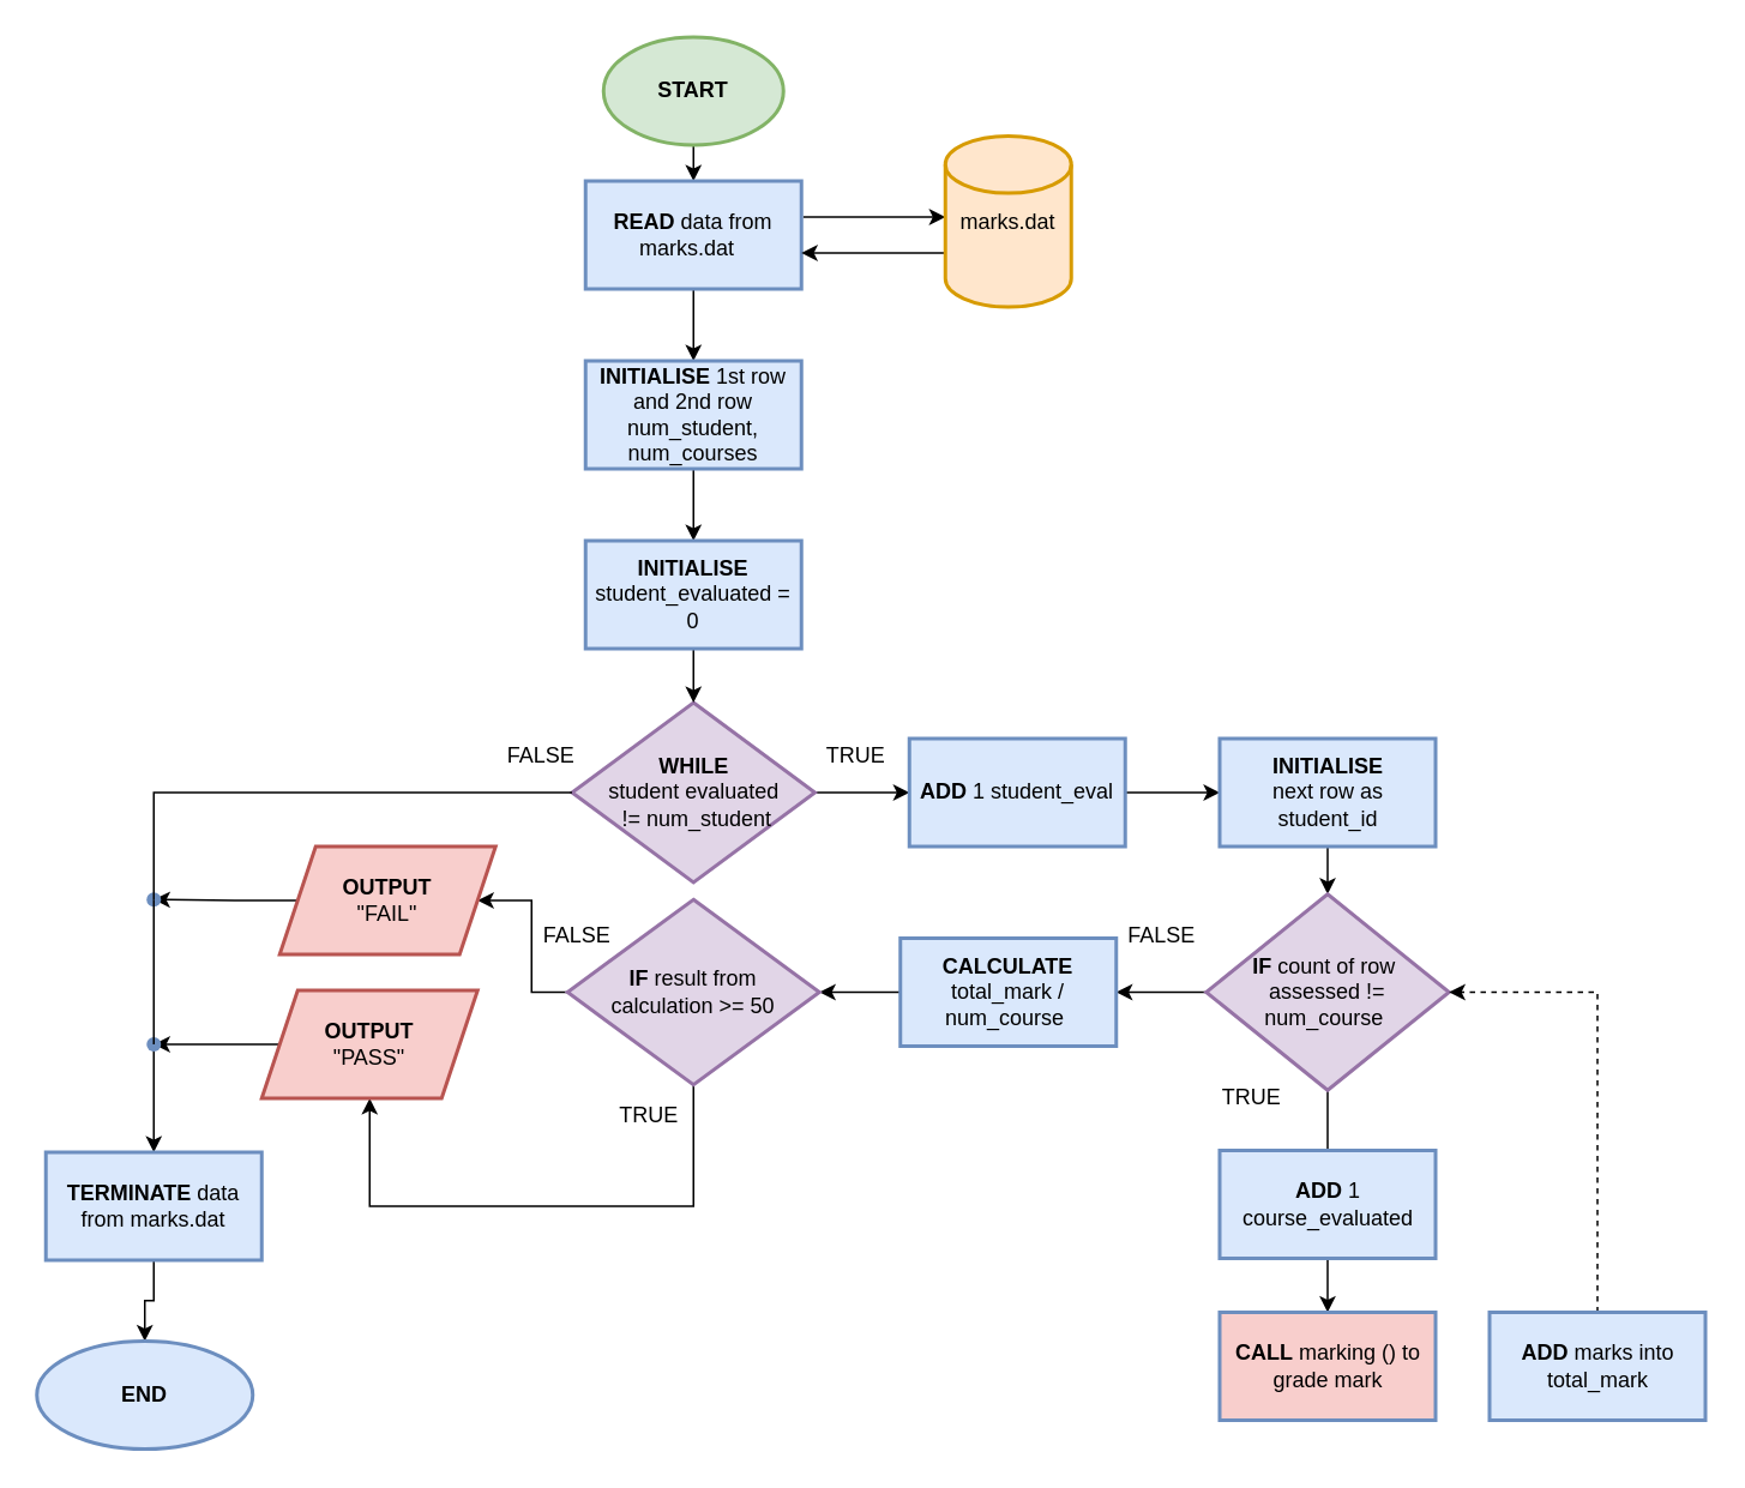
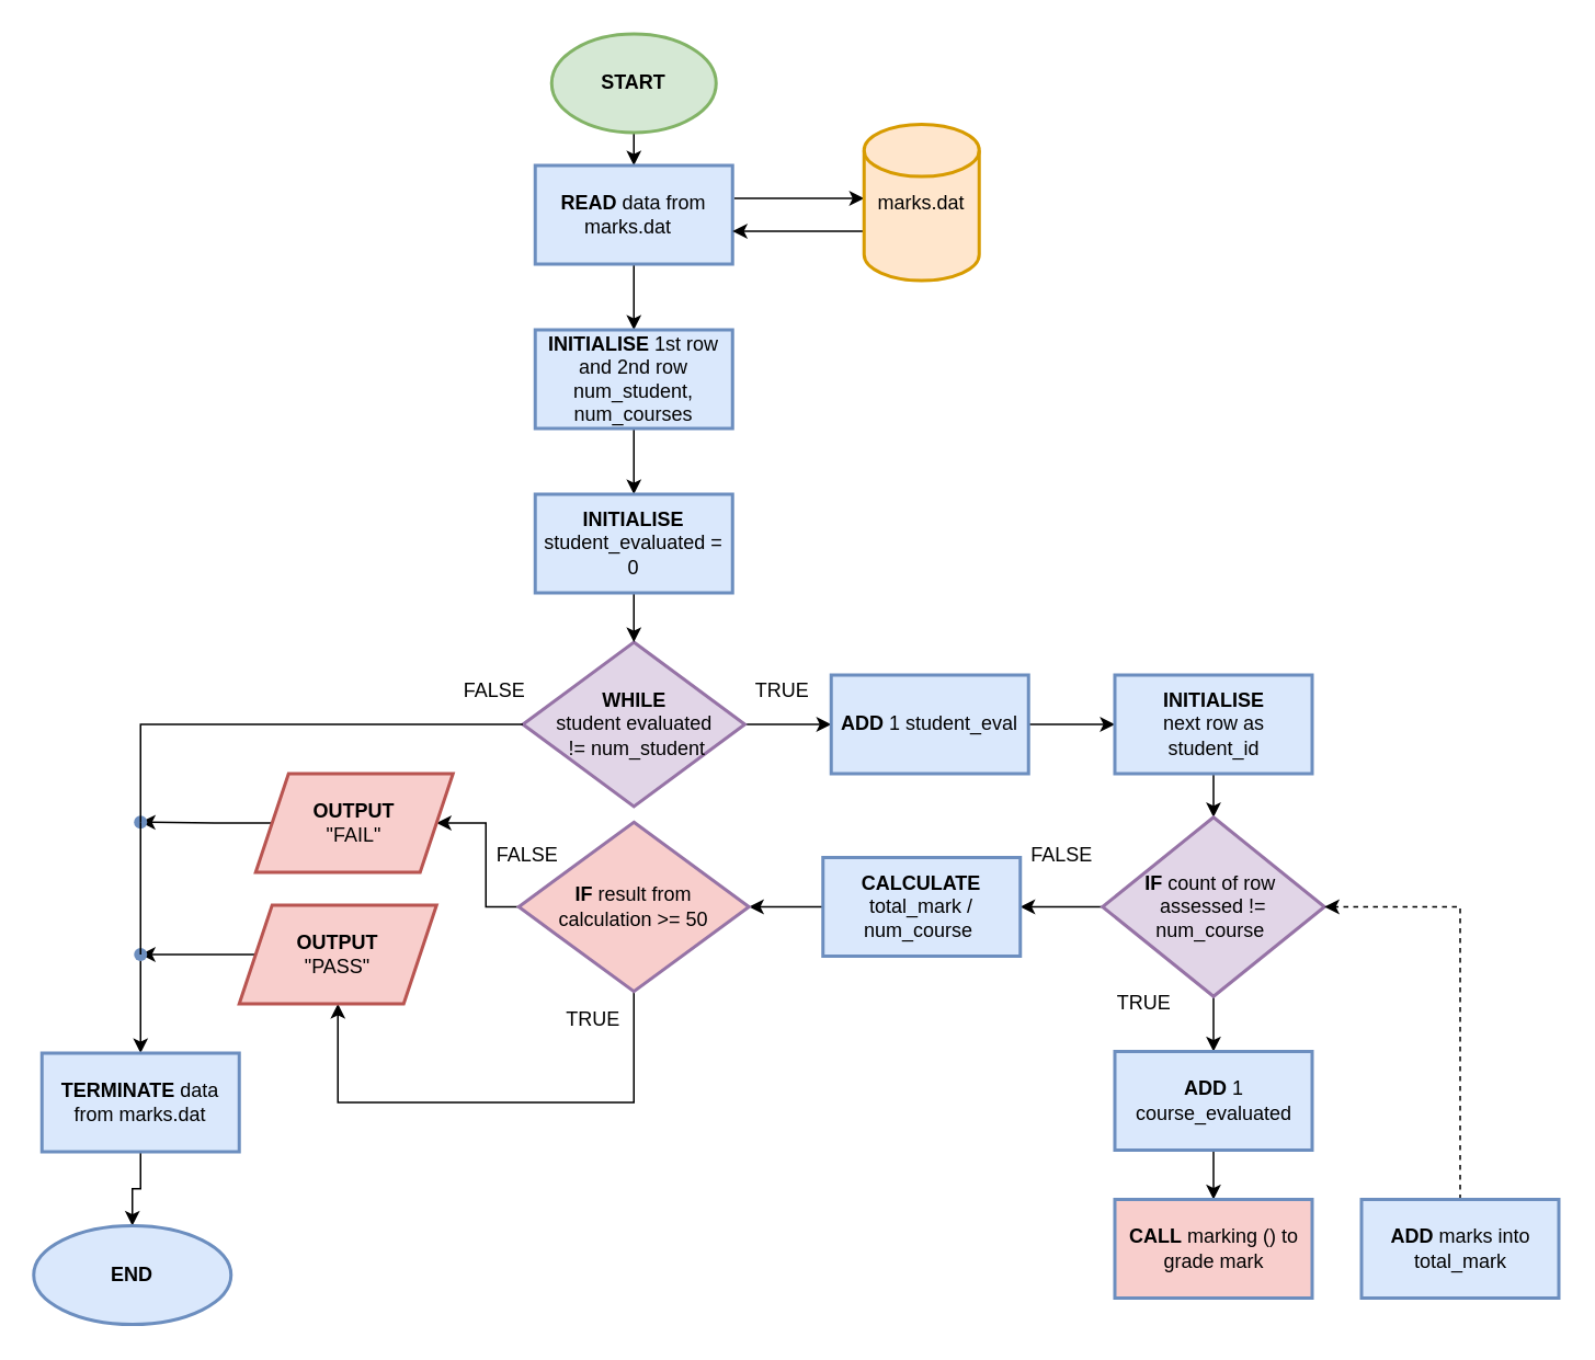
  <mxCell id="0" />
  <mxCell id="1" parent="0" />
  <mxCell id="2" value="" style="edgeStyle=orthogonalEdgeStyle;orthogonalLoop=1;jettySize=auto;html=1;" parent="1" source="3" target="6" edge="1"><mxGeometry relative="1" as="geometry" /></mxCell>
  <mxCell id="3" value="&lt;b&gt;START&lt;/b&gt;" style="strokeWidth=2;html=1;shape=mxgraph.flowchart.start_1;whiteSpace=wrap;fillColor=#d5e8d4;strokeColor=#82b366;" parent="1" vertex="1"><mxGeometry x="335" width="100" height="60" as="geometry" y="20" /></mxCell>
  <mxCell id="4" value="" style="edgeStyle=orthogonalEdgeStyle;orthogonalLoop=1;jettySize=auto;html=1;" parent="1" edge="1"><mxGeometry relative="1" as="geometry"><mxPoint x="446" y="120" as="sourcePoint" /><Array as="points"><mxPoint x="446" y="120" /></Array><mxPoint x="525" y="120" as="targetPoint" /></mxGeometry></mxCell>
  <mxCell id="5" value="" style="edgeStyle=orthogonalEdgeStyle;orthogonalLoop=1;jettySize=auto;html=1;" parent="1" source="6" target="10" edge="1"><mxGeometry relative="1" as="geometry" /></mxCell>
  <mxCell id="6" value="&lt;b&gt;READ&lt;/b&gt; data from marks.dat &amp;nbsp;" style="whiteSpace=wrap;html=1;strokeWidth=2;fillColor=#dae8fc;strokeColor=#6c8ebf;" parent="1" vertex="1"><mxGeometry x="325" y="100" width="120" height="60" as="geometry" /></mxCell>
  <mxCell id="7" value="" style="edgeStyle=orthogonalEdgeStyle;orthogonalLoop=1;jettySize=auto;html=1;" parent="1" edge="1"><mxGeometry relative="1" as="geometry"><mxPoint x="525" y="140" as="sourcePoint" /><mxPoint x="445" y="140" as="targetPoint" /><Array as="points"><mxPoint x="445" y="140" /></Array></mxGeometry></mxCell>
  <mxCell id="8" value="" style="edgeStyle=orthogonalEdgeStyle;orthogonalLoop=1;jettySize=auto;html=1;exitX=1;exitY=0.5;exitDx=0;exitDy=0;" parent="1" source="17" target="12" edge="1"><mxGeometry relative="1" as="geometry" /></mxCell>
  <mxCell id="9" value="" style="edgeStyle=orthogonalEdgeStyle;rounded=0;orthogonalLoop=1;jettySize=auto;html=1;" edge="1" parent="1" source="10" target="49"><mxGeometry relative="1" as="geometry" /></mxCell>
  <mxCell id="10" value="&lt;b&gt;INITIALISE&lt;/b&gt;&amp;nbsp;1st row and 2nd row num_student,&lt;br&gt;num_courses" style="whiteSpace=wrap;html=1;strokeWidth=2;fillColor=#dae8fc;strokeColor=#6c8ebf;" parent="1" vertex="1"><mxGeometry x="325" y="200" width="120" height="60" as="geometry" /></mxCell>
  <mxCell id="11" value="" style="edgeStyle=orthogonalEdgeStyle;rounded=0;orthogonalLoop=1;jettySize=auto;html=1;" edge="1" parent="1" source="12" target="24"><mxGeometry relative="1" as="geometry" /></mxCell>
  <mxCell id="12" value="&lt;b&gt;INITIALISE&lt;/b&gt;&lt;br&gt;next row as student_id" style="whiteSpace=wrap;html=1;strokeWidth=2;fillColor=#dae8fc;strokeColor=#6c8ebf;" parent="1" vertex="1"><mxGeometry x="677.5" y="410" width="120" height="60" as="geometry" /></mxCell>
  <mxCell id="13" value="marks.dat" style="strokeWidth=2;html=1;shape=mxgraph.flowchart.database;whiteSpace=wrap;fillColor=#ffe6cc;strokeColor=#d79b00;" parent="1" vertex="1"><mxGeometry x="525" y="75" width="70" height="95" as="geometry" /></mxCell>
  <mxCell id="14" value="" style="edgeStyle=orthogonalEdgeStyle;rounded=0;orthogonalLoop=1;jettySize=auto;html=1;" edge="1" parent="1" source="16" target="17"><mxGeometry relative="1" as="geometry" /></mxCell>
  <mxCell id="15" value="" style="edgeStyle=orthogonalEdgeStyle;rounded=0;orthogonalLoop=1;jettySize=auto;html=1;startArrow=none;" edge="1" parent="1" source="43" target="20"><mxGeometry relative="1" as="geometry" /></mxCell>
  <mxCell id="16" value="&lt;b&gt;WHILE&lt;/b&gt;&lt;br&gt;student evaluated&lt;br&gt;&amp;nbsp;!= num_student" style="rhombus;whiteSpace=wrap;html=1;strokeColor=#9673a6;strokeWidth=2;fillColor=#e1d5e7;" vertex="1" parent="1"><mxGeometry x="317.5" y="390" width="135" height="100" as="geometry" /></mxCell>
  <mxCell id="17" value="&lt;b&gt;ADD&lt;/b&gt; 1 student_eval" style="whiteSpace=wrap;html=1;strokeColor=#6c8ebf;strokeWidth=2;fillColor=#dae8fc;" vertex="1" parent="1"><mxGeometry x="505" y="410" width="120" height="60" as="geometry" /></mxCell>
  <mxCell id="18" value="TRUE" style="text;html=1;align=center;verticalAlign=middle;resizable=0;points=[];autosize=1;strokeColor=none;fillColor=none;" vertex="1" parent="1"><mxGeometry x="450" y="410" width="50" height="20" as="geometry" /></mxCell>
  <mxCell id="19" value="" style="edgeStyle=orthogonalEdgeStyle;rounded=0;orthogonalLoop=1;jettySize=auto;html=1;" edge="1" parent="1" source="20" target="40"><mxGeometry relative="1" as="geometry" /></mxCell>
  <mxCell id="20" value="&lt;b&gt;TERMINATE&lt;/b&gt; data from marks.dat" style="whiteSpace=wrap;html=1;strokeColor=#6c8ebf;strokeWidth=2;fillColor=#dae8fc;" vertex="1" parent="1"><mxGeometry x="25" y="640" width="120" height="60" as="geometry" /></mxCell>
  <mxCell id="21" value="FALSE" style="text;html=1;align=center;verticalAlign=middle;resizable=0;points=[];autosize=1;strokeColor=none;fillColor=none;" vertex="1" parent="1"><mxGeometry x="275" y="410" width="50" height="20" as="geometry" /></mxCell>
- <mxCell id="22" value="" style="edgeStyle=orthogonalEdgeStyle;rounded=0;orthogonalLoop=1;jettySize=auto;html=1;endArrow=none;" edge="1" parent="1" source="24" target="26"><mxGeometry relative="1" as="geometry" /></mxCell>
+ <mxCell id="22" value="" style="edgeStyle=orthogonalEdgeStyle;rounded=0;orthogonalLoop=1;jettySize=auto;html=1;" edge="1" parent="1" source="24" target="26"><mxGeometry relative="1" as="geometry" /></mxCell>
  <mxCell id="23" value="" style="edgeStyle=orthogonalEdgeStyle;rounded=0;orthogonalLoop=1;jettySize=auto;html=1;" edge="1" parent="1" source="24" target="32"><mxGeometry relative="1" as="geometry" /></mxCell>
  <mxCell id="24" value="&lt;b&gt;IF&lt;/b&gt; count of row&amp;nbsp;&lt;br&gt;assessed != &lt;br&gt;num_course&amp;nbsp;" style="rhombus;whiteSpace=wrap;html=1;strokeColor=#9673a6;strokeWidth=2;fillColor=#e1d5e7;" vertex="1" parent="1"><mxGeometry x="670" y="496.5" width="135" height="109" as="geometry" /></mxCell>
  <mxCell id="25" value="" style="edgeStyle=orthogonalEdgeStyle;rounded=0;orthogonalLoop=1;jettySize=auto;html=1;" edge="1" parent="1" source="26" target="28"><mxGeometry relative="1" as="geometry" /></mxCell>
  <mxCell id="26" value="&lt;b&gt;ADD&lt;/b&gt; 1 course_evaluated" style="whiteSpace=wrap;html=1;strokeColor=#6c8ebf;strokeWidth=2;fillColor=#dae8fc;" vertex="1" parent="1"><mxGeometry x="677.5" y="639" width="120" height="60" as="geometry" /></mxCell>
  <mxCell id="27" value="TRUE" style="text;html=1;align=center;verticalAlign=middle;resizable=0;points=[];autosize=1;strokeColor=none;fillColor=none;" vertex="1" parent="1"><mxGeometry x="670" y="600" width="50" height="20" as="geometry" /></mxCell>
  <mxCell id="28" value="&lt;b&gt;CALL&lt;/b&gt; marking () to grade mark" style="whiteSpace=wrap;html=1;strokeColor=#6c8ebf;strokeWidth=2;fillColor=#f8cecc;" vertex="1" parent="1"><mxGeometry x="677.5" y="729" width="120" height="60" as="geometry" /></mxCell>
  <mxCell id="29" value="" style="edgeStyle=orthogonalEdgeStyle;rounded=0;orthogonalLoop=1;jettySize=auto;html=1;entryX=1;entryY=0.5;entryDx=0;entryDy=0;dashed=1;" edge="1" parent="1" source="30" target="24"><mxGeometry relative="1" as="geometry"><mxPoint x="807.5" y="570" as="targetPoint" /><Array as="points"><mxPoint x="888" y="551" /></Array></mxGeometry></mxCell>
  <mxCell id="30" value="&lt;b&gt;ADD&lt;/b&gt; marks into total_mark" style="whiteSpace=wrap;html=1;strokeColor=#6c8ebf;strokeWidth=2;fillColor=#dae8fc;" vertex="1" parent="1"><mxGeometry x="827.5" y="729" width="120" height="60" as="geometry" /></mxCell>
  <mxCell id="31" value="" style="edgeStyle=orthogonalEdgeStyle;rounded=0;orthogonalLoop=1;jettySize=auto;html=1;" edge="1" parent="1" source="32" target="35"><mxGeometry relative="1" as="geometry" /></mxCell>
  <mxCell id="32" value="&lt;b&gt;CALCULATE&lt;/b&gt; total_mark / num_course&amp;nbsp;" style="whiteSpace=wrap;html=1;strokeColor=#6c8ebf;strokeWidth=2;fillColor=#dae8fc;" vertex="1" parent="1"><mxGeometry x="500" y="521" width="120" height="60" as="geometry" /></mxCell>
  <mxCell id="33" value="" style="edgeStyle=orthogonalEdgeStyle;rounded=0;orthogonalLoop=1;jettySize=auto;html=1;exitX=0.5;exitY=1;exitDx=0;exitDy=0;" edge="1" parent="1" source="35" target="37"><mxGeometry relative="1" as="geometry"><Array as="points"><mxPoint x="385" y="670" /><mxPoint x="205" y="670" /></Array></mxGeometry></mxCell>
  <mxCell id="34" value="" style="edgeStyle=orthogonalEdgeStyle;rounded=0;orthogonalLoop=1;jettySize=auto;html=1;" edge="1" parent="1" source="35" target="39"><mxGeometry relative="1" as="geometry" /></mxCell>
- <mxCell id="35" value="&lt;b&gt;IF&lt;/b&gt; result from &lt;br&gt;calculation &amp;gt;= 50" style="rhombus;whiteSpace=wrap;html=1;strokeColor=#9673a6;strokeWidth=2;fillColor=#e1d5e7;" vertex="1" parent="1"><mxGeometry x="315" y="499.5" width="140" height="103" as="geometry" /></mxCell>
+ <mxCell id="35" value="&lt;b&gt;IF&lt;/b&gt; result from &lt;br&gt;calculation &amp;gt;= 50" style="rhombus;whiteSpace=wrap;html=1;strokeColor=#9673a6;strokeWidth=2;fillColor=#f8cecc;" vertex="1" parent="1"><mxGeometry x="315" y="499.5" width="140" height="103" as="geometry" /></mxCell>
  <mxCell id="36" value="" style="edgeStyle=orthogonalEdgeStyle;rounded=0;orthogonalLoop=1;jettySize=auto;html=1;" edge="1" parent="1" source="37" target="43"><mxGeometry relative="1" as="geometry" /></mxCell>
  <mxCell id="37" value="&lt;b&gt;OUTPUT&lt;/b&gt;&lt;br&gt;&quot;PASS&quot;" style="shape=parallelogram;perimeter=parallelogramPerimeter;whiteSpace=wrap;html=1;fixedSize=1;strokeColor=#b85450;strokeWidth=2;fillColor=#f8cecc;" vertex="1" parent="1"><mxGeometry x="145" y="550" width="120" height="60" as="geometry" /></mxCell>
  <mxCell id="38" value="" style="edgeStyle=orthogonalEdgeStyle;rounded=0;orthogonalLoop=1;jettySize=auto;html=1;" edge="1" parent="1" source="39" target="41"><mxGeometry relative="1" as="geometry" /></mxCell>
  <mxCell id="39" value="&lt;b&gt;OUTPUT&lt;br&gt;&lt;/b&gt;&quot;FAIL&quot;" style="shape=parallelogram;perimeter=parallelogramPerimeter;whiteSpace=wrap;html=1;fixedSize=1;strokeColor=#b85450;strokeWidth=2;fillColor=#f8cecc;" vertex="1" parent="1"><mxGeometry x="155" y="470" width="120" height="60" as="geometry" /></mxCell>
  <mxCell id="40" value="&lt;b&gt;END&lt;/b&gt;" style="ellipse;whiteSpace=wrap;html=1;strokeColor=#6c8ebf;strokeWidth=2;fillColor=#dae8fc;" vertex="1" parent="1"><mxGeometry x="20" y="745" width="120" height="60" as="geometry" /></mxCell>
  <mxCell id="41" value="" style="shape=waypoint;size=6;pointerEvents=1;points=[];fillColor=#dae8fc;resizable=0;rotatable=0;perimeter=centerPerimeter;snapToPoint=1;strokeColor=#6c8ebf;strokeWidth=2;" vertex="1" parent="1"><mxGeometry x="65" y="479.5" width="40" height="40" as="geometry" /></mxCell>
  <mxCell id="42" value="" style="edgeStyle=orthogonalEdgeStyle;rounded=0;orthogonalLoop=1;jettySize=auto;html=1;endArrow=none;" edge="1" parent="1" source="16" target="41"><mxGeometry relative="1" as="geometry"><mxPoint x="317.5" y="440" as="sourcePoint" /><mxPoint x="85.059" y="640" as="targetPoint" /><Array as="points"><mxPoint x="85" y="440" /></Array></mxGeometry></mxCell>
  <mxCell id="43" value="" style="shape=waypoint;size=6;pointerEvents=1;points=[];fillColor=#dae8fc;resizable=0;rotatable=0;perimeter=centerPerimeter;snapToPoint=1;strokeColor=#6c8ebf;strokeWidth=2;" vertex="1" parent="1"><mxGeometry x="65" y="560" width="40" height="40" as="geometry" /></mxCell>
  <mxCell id="44" value="" style="edgeStyle=orthogonalEdgeStyle;rounded=0;orthogonalLoop=1;jettySize=auto;html=1;startArrow=none;endArrow=none;" edge="1" parent="1" source="41" target="43"><mxGeometry relative="1" as="geometry"><mxPoint x="85" y="499.5" as="sourcePoint" /><mxPoint x="85" y="640" as="targetPoint" /></mxGeometry></mxCell>
  <mxCell id="45" value="FALSE" style="text;html=1;align=center;verticalAlign=middle;resizable=0;points=[];autosize=1;strokeColor=none;fillColor=none;" vertex="1" parent="1"><mxGeometry x="295" y="510" width="50" height="20" as="geometry" /></mxCell>
  <mxCell id="46" value="TRUE" style="text;html=1;align=center;verticalAlign=middle;resizable=0;points=[];autosize=1;strokeColor=none;fillColor=none;" vertex="1" parent="1"><mxGeometry x="335" y="610" width="50" height="20" as="geometry" /></mxCell>
  <mxCell id="47" value="FALSE" style="text;html=1;align=center;verticalAlign=middle;resizable=0;points=[];autosize=1;strokeColor=none;fillColor=none;" vertex="1" parent="1"><mxGeometry x="620" y="510" width="50" height="20" as="geometry" /></mxCell>
  <mxCell id="48" value="" style="edgeStyle=orthogonalEdgeStyle;rounded=0;orthogonalLoop=1;jettySize=auto;html=1;" edge="1" parent="1" source="49" target="16"><mxGeometry relative="1" as="geometry" /></mxCell>
  <mxCell id="49" value="&lt;b&gt;INITIALISE&lt;/b&gt; student_evaluated = 0" style="whiteSpace=wrap;html=1;strokeColor=#6c8ebf;strokeWidth=2;fillColor=#dae8fc;" vertex="1" parent="1"><mxGeometry x="325" y="300" width="120" height="60" as="geometry" /></mxCell>
